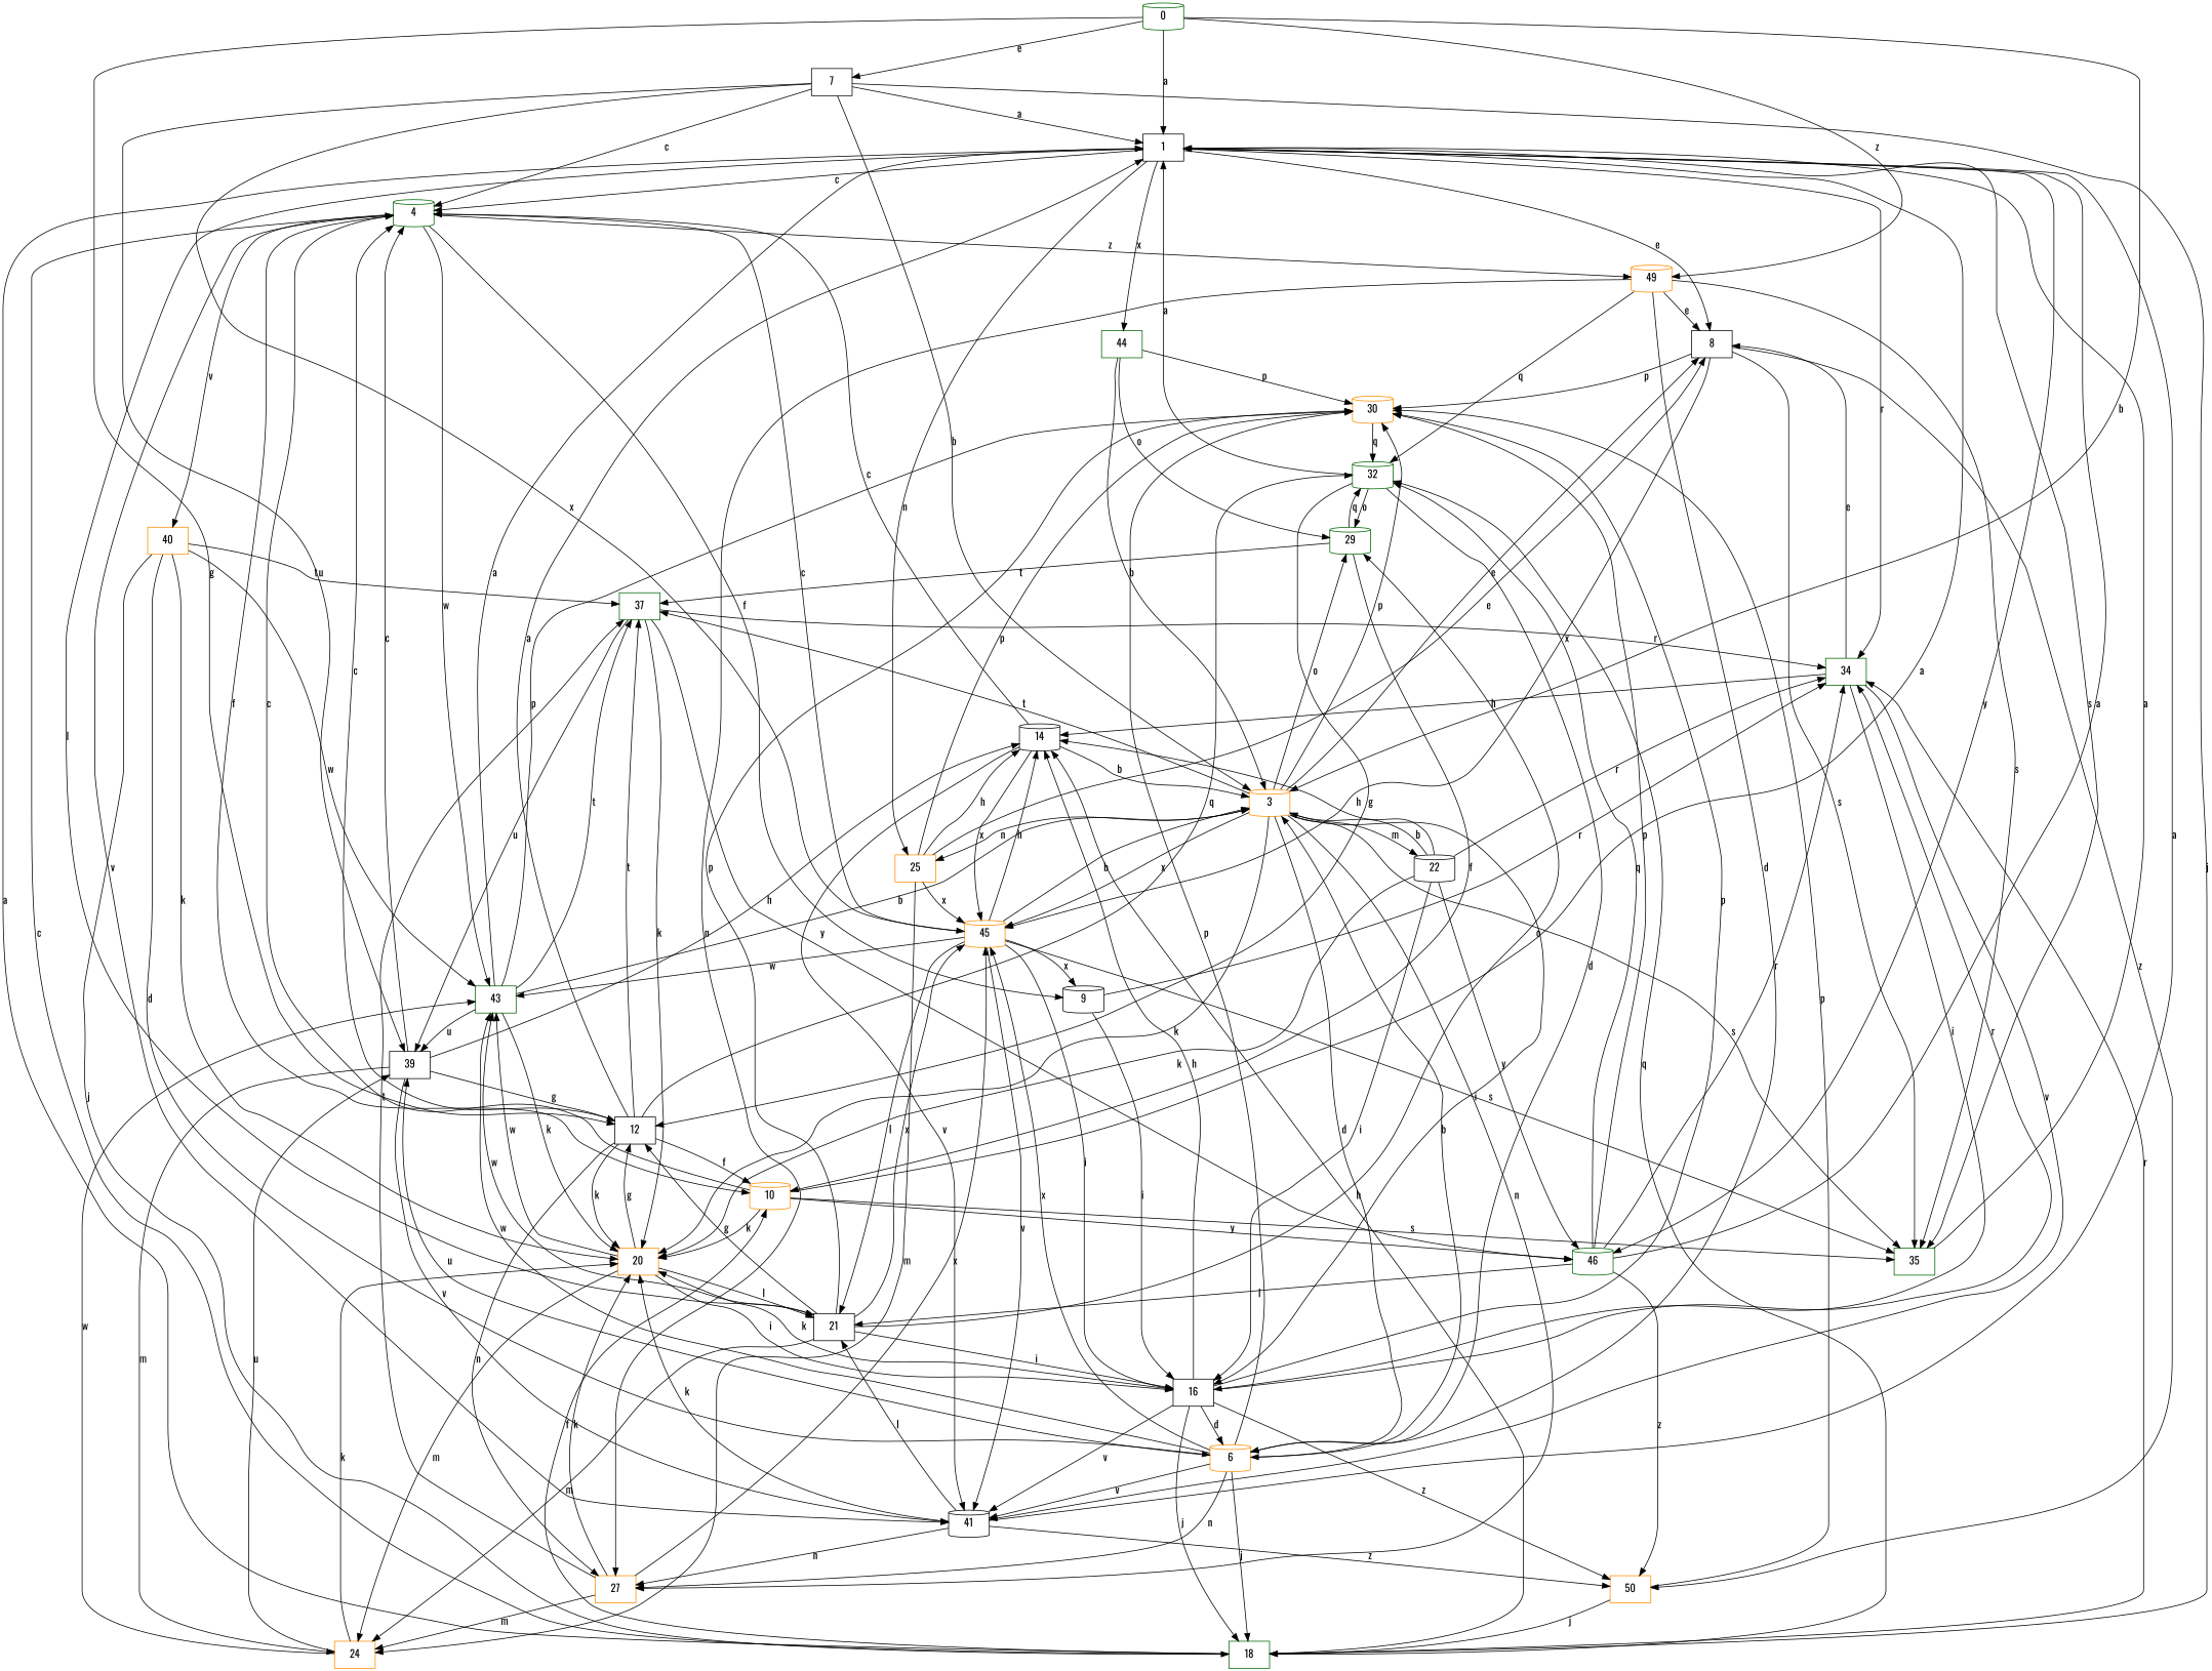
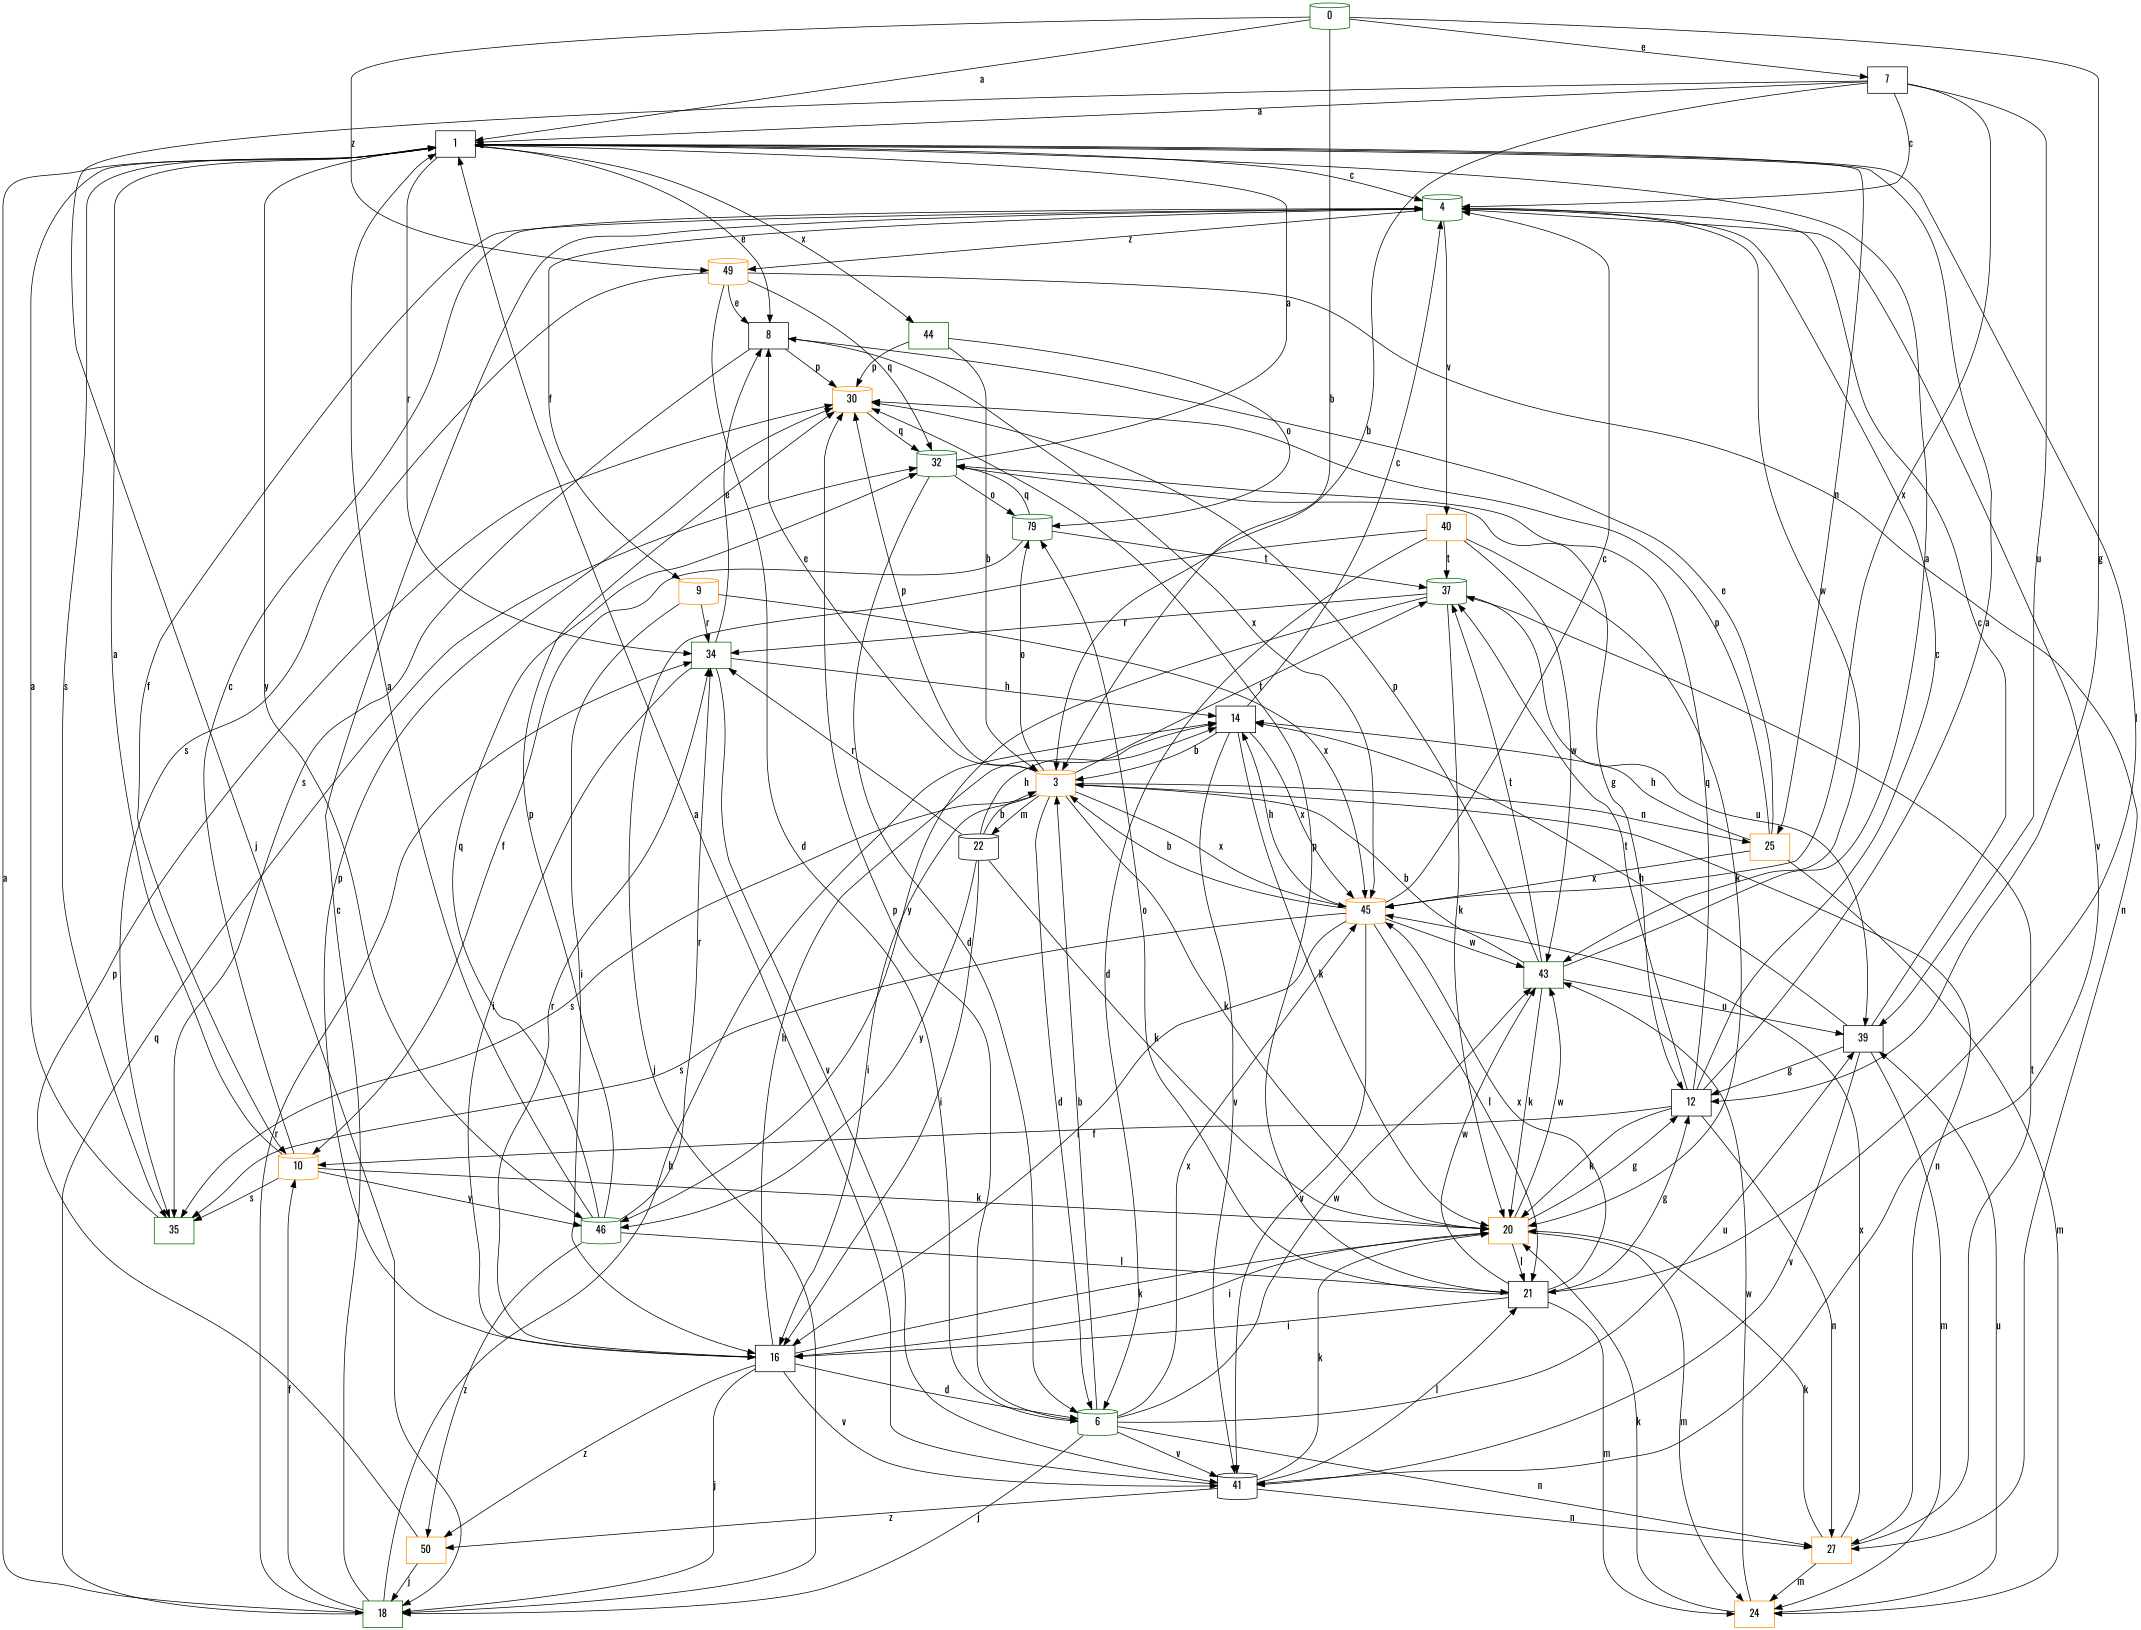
  strict digraph {
    fontname=Oswald
    node [color=darkgreen fontname=Oswald shape=box]
    edge [fontname=Oswald]
    0 [shape=cylinder]
    1 [color=black]
    3 [color=darkorange shape=cylinder]
    7 [color=black]
    12 [color=black]
    49 [color=darkorange shape=cylinder]
    4 [shape=cylinder]
    8 [color=black]
    21 [color=black]
    25 [color=darkorange]
    34
    35
    44
    46 [shape=cylinder]
-   6 [color=darkorange shape=cylinder]
+   6 [shape=cylinder]
    16 [color=black]
    20 [color=darkorange]
    22 [color=black shape=cylinder]
    27 [color=darkorange]
-   29 [shape=cylinder]
+   29 [shape=cylinder label=79]
    30 [color=darkorange shape=cylinder]
-   37
+   37 [shape=cylinder]
    45 [color=darkorange shape=cylinder]
    18
    39 [color=black]
    10 [color=darkorange shape=cylinder]
    32 [shape=cylinder]
-   9 [color=black shape=cylinder]
+   9 [color=darkorange shape=cylinder]
    40 [color=darkorange]
    41 [color=black shape=cylinder]
    43
    50 [color=darkorange]
    24 [color=darkorange]
-   14 [color=black shape=cylinder]
+   14 [color=black]
    0 -> 1 [label=a]
    0 -> 3 [label=b]
    0 -> 7 [label=e]
    0 -> 12 [label=g]
    0 -> 49 [label=z]
    1 -> 4 [label=c]
    1 -> 8 [label=e]
    1 -> 21 [label=l]
    1 -> 25 [label=n]
    1 -> 34 [label=r]
    1 -> 35 [label=s]
    1 -> 44 [label=x]
    1 -> 46 [label=y]
    3 -> 8 [label=e]
    3 -> 25 [label=n]
    3 -> 35 [label=s]
    3 -> 6 [label=d]
    3 -> 16 [label=i]
    3 -> 20 [label=k]
    3 -> 22 [label=m]
    3 -> 27 [label=n]
    3 -> 29 [label=o]
    3 -> 30 [label=p]
    3 -> 37 [label=t]
    3 -> 45 [label=x]
    7 -> 1 [label=a]
    7 -> 3 [label=b]
    7 -> 4 [label=c]
    7 -> 45 [label=x]
    7 -> 18 [label=j]
    7 -> 39 [label=u]
    12 -> 1 [label=a]
    12 -> 4 [label=c]
    12 -> 20 [label=k]
    12 -> 27 [label=n]
    12 -> 37 [label=t]
    12 -> 10 [label=f]
    12 -> 32 [label=q]
    49 -> 8 [label=e]
    49 -> 35 [label=s]
    49 -> 6 [label=d]
    49 -> 27 [label=n]
    49 -> 32 [label=q]
    4 -> 49 [label=z]
    4 -> 10 [label=f]
    4 -> 9 [label=f]
    4 -> 40 [label=v]
    4 -> 41 [label=v]
    4 -> 43 [label=w]
    8 -> 35 [label=s]
    8 -> 30 [label=p]
    8 -> 45 [label=x]
-   8 -> 50 [label=z]
    21 -> 12 [label=g]
    21 -> 16 [label=i]
    21 -> 29 [label=o]
    21 -> 30 [label=p]
    21 -> 45 [label=x]
    21 -> 43 [label=w]
    21 -> 24 [label=m]
    25 -> 8 [label=e]
    25 -> 30 [label=p]
    25 -> 45 [label=x]
    25 -> 24 [label=m]
    25 -> 14 [label=h]
    34 -> 8 [label=e]
    34 -> 16 [label=i]
    34 -> 41 [label=v]
    34 -> 14 [label=h]
    35 -> 1 [label=a]
    44 -> 3 [label=b]
    44 -> 29 [label=o]
    44 -> 30 [label=p]
    46 -> 1 [label=a]
    46 -> 21 [label=l]
    46 -> 34 [label=r]
    46 -> 30 [label=p]
    46 -> 32 [label=q]
    46 -> 50 [label=z]
    6 -> 3 [label=b]
    6 -> 27 [label=n]
    6 -> 30 [label=p]
    6 -> 45 [label=x]
    6 -> 18 [label=j]
    6 -> 39 [label=u]
    6 -> 41 [label=v]
    6 -> 43 [label=w]
    16 -> 34 [label=r]
    16 -> 6 [label=d]
    16 -> 20 [label=k]
    16 -> 30 [label=p]
    16 -> 18 [label=j]
    16 -> 41 [label=v]
    16 -> 50 [label=z]
    16 -> 14 [label=h]
    20 -> 12 [label=g]
    20 -> 21 [label=l]
    20 -> 16 [label=i]
    20 -> 43 [label=w]
    20 -> 24 [label=m]
    22 -> 3 [label=b]
    22 -> 34 [label=r]
    22 -> 46 [label=y]
    22 -> 16 [label=i]
    22 -> 20 [label=k]
    22 -> 14 [label=h]
    27 -> 20 [label=k]
    27 -> 37 [label=t]
    27 -> 45 [label=x]
    27 -> 24 [label=m]
    29 -> 37 [label=t]
    29 -> 10 [label=f]
    29 -> 32 [label=q]
    30 -> 32 [label=q]
    37 -> 34 [label=r]
    37 -> 46 [label=y]
    37 -> 20 [label=k]
    37 -> 39 [label=u]
    45 -> 3 [label=b]
    45 -> 4 [label=c]
    45 -> 21 [label=l]
    45 -> 35 [label=s]
    45 -> 16 [label=i]
    45 -> 41 [label=v]
    45 -> 43 [label=w]
    45 -> 14 [label=h]
-   18 -> 1 [label=a]
+   1 -> 18 [label=a]
    18 -> 4 [label=c]
    18 -> 34 [label=r]
    18 -> 10 [label=f]
    18 -> 32 [label=q]
    18 -> 14 [label=h]
    39 -> 12 [label=g]
    39 -> 4 [label=c]
    39 -> 41 [label=v]
    39 -> 24 [label=m]
    39 -> 14 [label=h]
    10 -> 1 [label=a]
    10 -> 4 [label=c]
    10 -> 35 [label=s]
    10 -> 46 [label=y]
    10 -> 20 [label=k]
    32 -> 1 [label=a]
    32 -> 12 [label=g]
    32 -> 6 [label=d]
    32 -> 29 [label=o]
    9 -> 34 [label=r]
    9 -> 16 [label=i]
-   45 -> 9 [label=x]
+   9 -> 45 [label=x]
    40 -> 6 [label=d]
    40 -> 20 [label=k]
    40 -> 37 [label=t]
    40 -> 18 [label=j]
    40 -> 43 [label=w]
    41 -> 1 [label=a]
    41 -> 21 [label=l]
    41 -> 20 [label=k]
    41 -> 27 [label=n]
    41 -> 50 [label=z]
    43 -> 1 [label=a]
    43 -> 3 [label=b]
    43 -> 20 [label=k]
    43 -> 30 [label=p]
    43 -> 37 [label=t]
    43 -> 39 [label=u]
    50 -> 30 [label=p]
    50 -> 18 [label=j]
    24 -> 20 [label=k]
    24 -> 39 [label=u]
    24 -> 43 [label=w]
    14 -> 3 [label=b]
    14 -> 4 [label=c]
+   14 -> 20 [label=k]
    14 -> 45 [label=x]
    14 -> 41 [label=v]
  }
